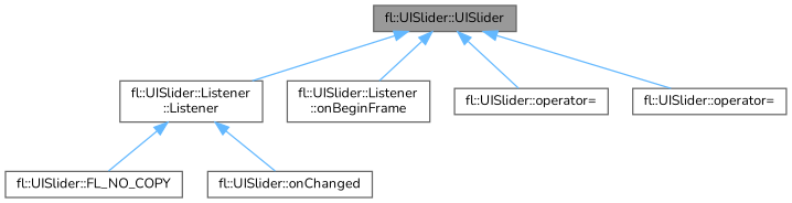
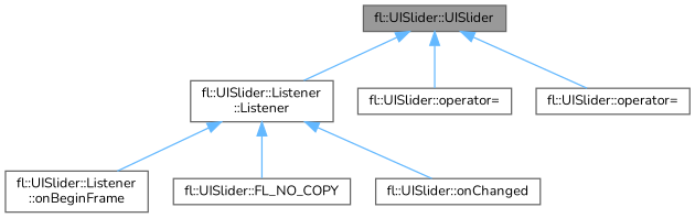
  digraph {
    fontname=Nunito
    rankdir=TB
    node [color=grey40 fillcolor=white fontname=Nunito fontsize=10 shape=box style=filled]
    edge [color=steelblue1 dir=back fontname=Nunito fontsize=10 labelfontname=Helvetica labelfontsize=10 style=solid]
    n1 [color=gray40 fillcolor=grey60 fontcolor=black height=0.2 label="fl::UISlider::UISlider" width=0.4]
    n2 [height=0.2 label="fl::UISlider::Listener\l::Listener" width=0.4]
    n3 [height=0.2 label="fl::UISlider::Listener\l::onBeginFrame" width=0.4]
    n4 [height=0.2 label="fl::UISlider::operator=" width=0.4]
    n5 [height=0.2 label="fl::UISlider::operator=" width=0.4]
    n6 [height=0.2 label="fl::UISlider::FL_NO_COPY" width=0.4]
    n7 [height=0.2 label="fl::UISlider::onChanged" width=0.4]
    n1 -> n2
-   n1 -> n3
+   n2 -> n3
    n1 -> n4
    n1 -> n5
    n2 -> n6
    n2 -> n7
  }
